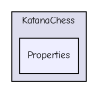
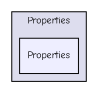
  digraph {
    compound=true
    fontname="Comic Neue"
    n1 [fillcolor="#eeeeff" fontname="Comic Neue" fontsize=10 label=Properties pencolor=black shape=box style=filled]
    subgraph cluster_1 {
      bgcolor="#ddddee"
      fontsize=10
-     label=KatanaChess
+     label=Properties
      pencolor=black
      n1
    }
  }
